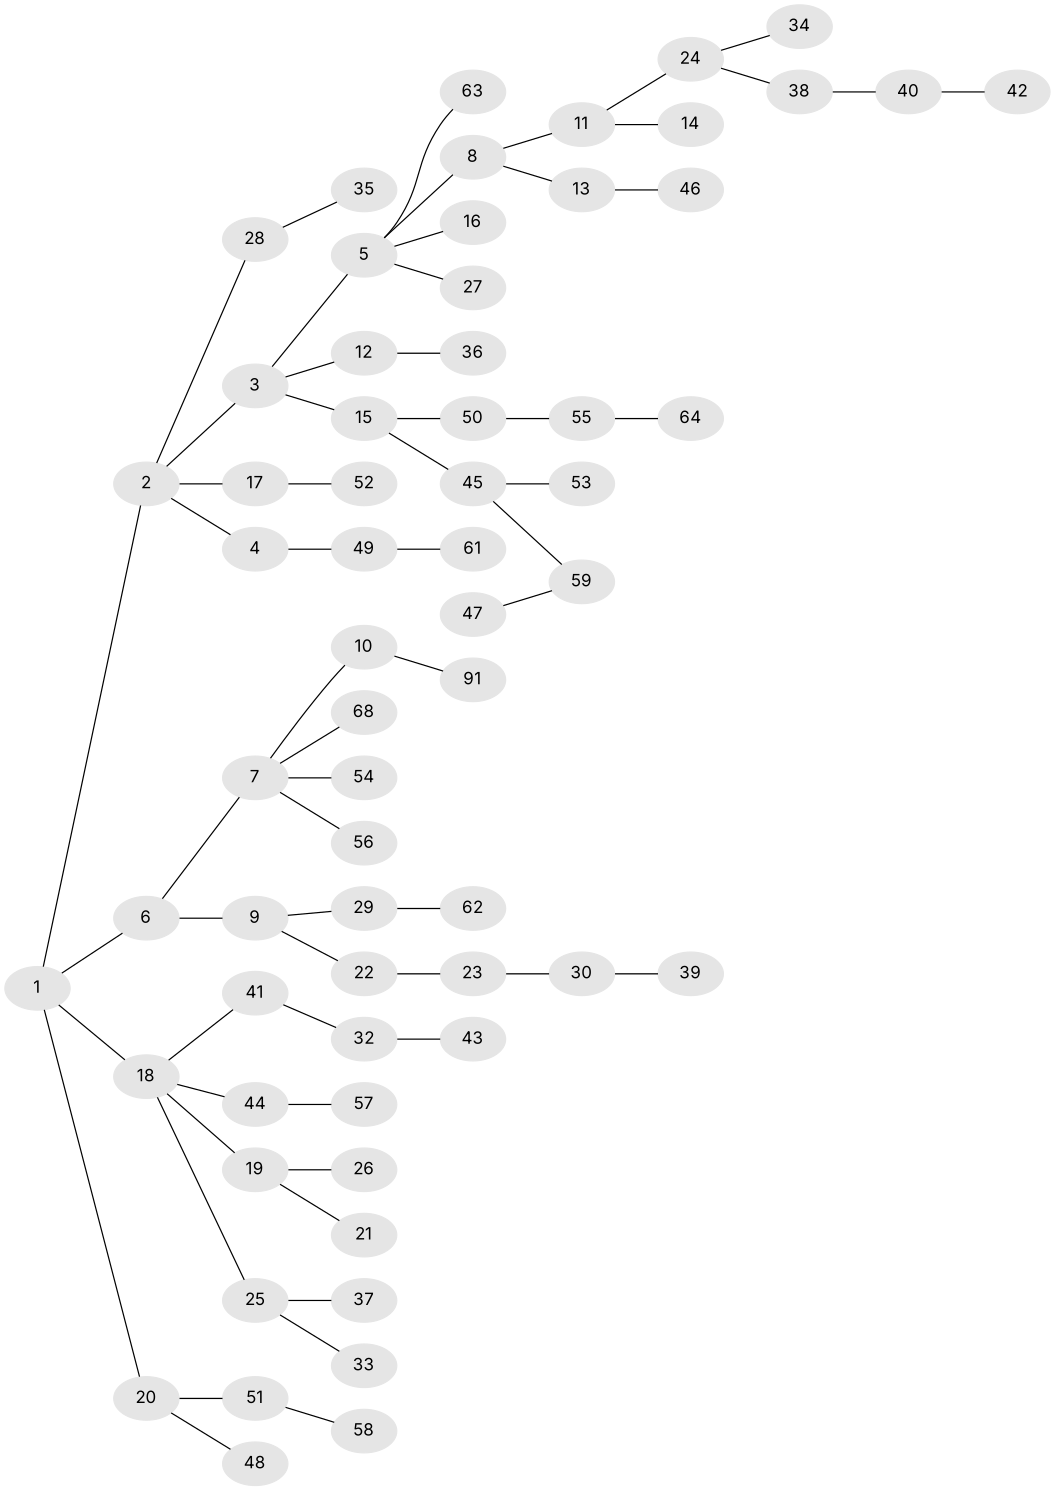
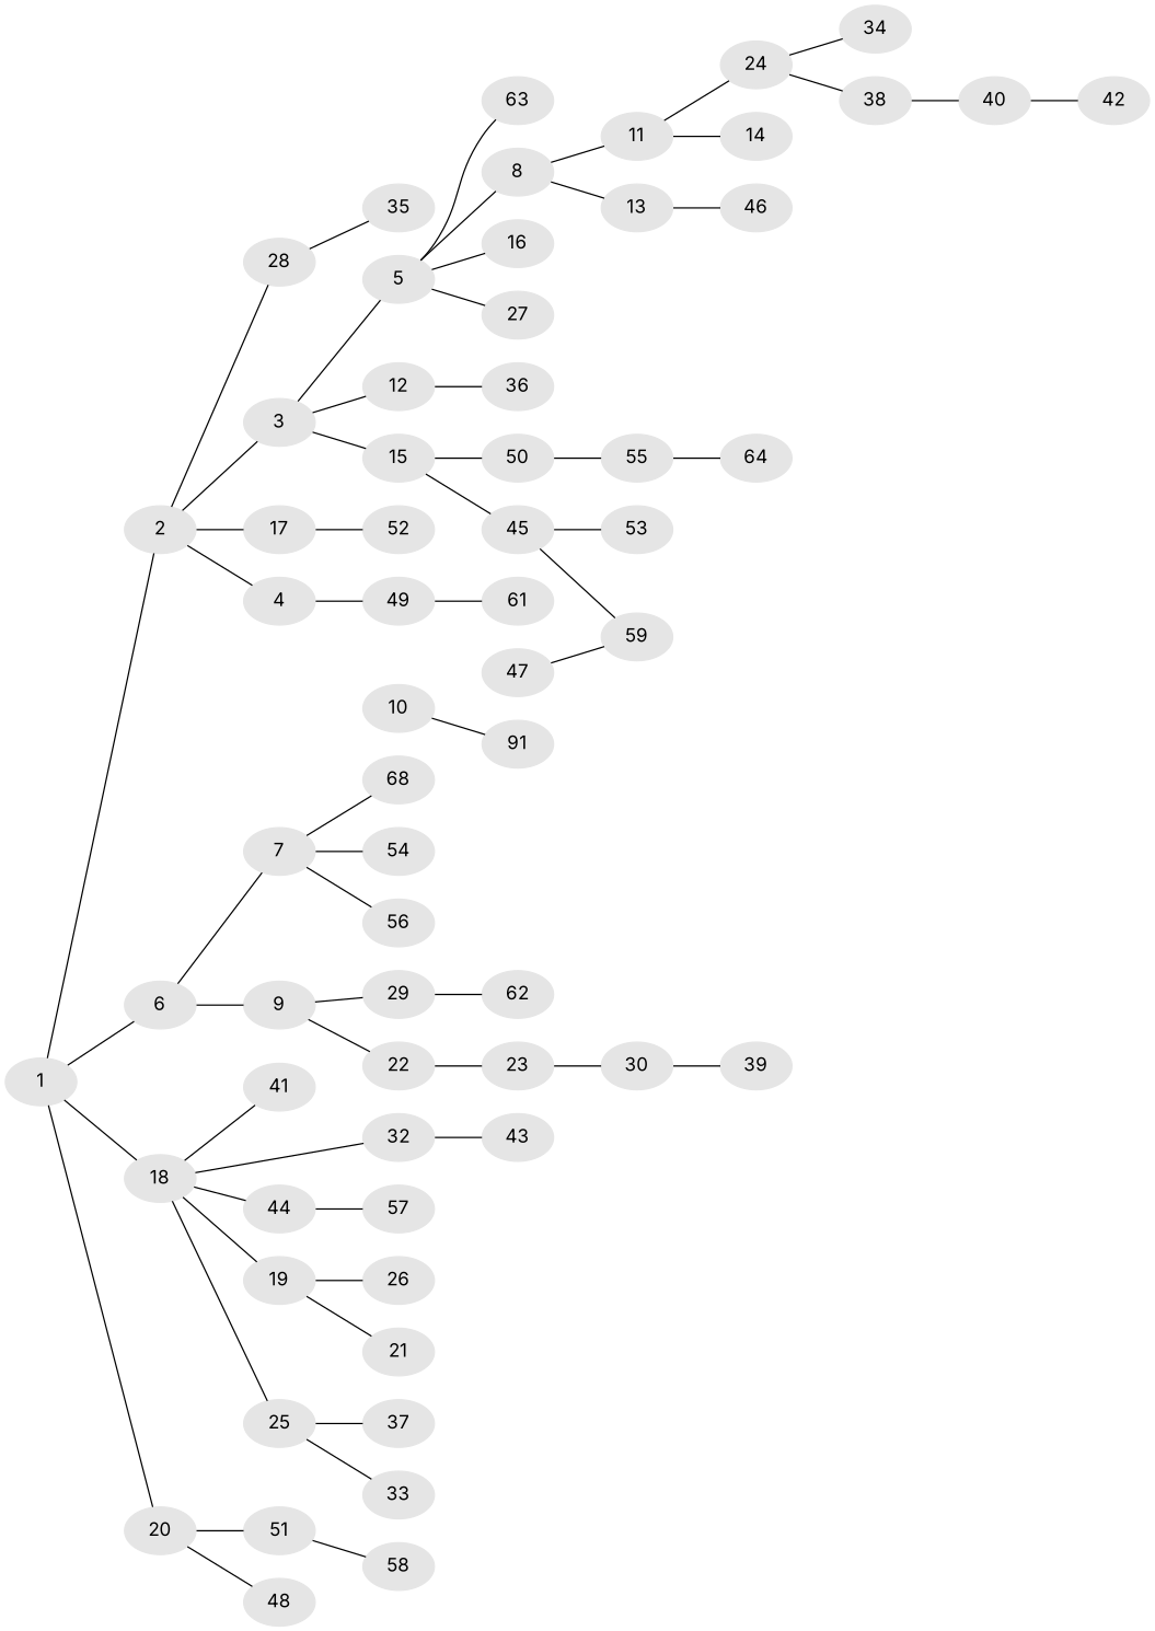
  graph {
    fontname=Inter
    rankdir=LR
    node [color=gray90 fontname=Inter style=filled]
    edge [fontname=Inter]
    1
    2
    6
    18
    20
    3
    4
    17
    28
    7
    9
    19
    25
    32
    41
    44
    48
    51
    5
    12
    15
    49
    52
    35
    8
    16
    27
    63
    36
    45
    50
    61
    11
    13
    10
    54
    56
    n38 [label=68]
    22
    29
    n41 [label=91]
    14
    24
    46
    23
    62
    34
    38
    53
    59
    55
    21
    26
    33
    37
    43
    57
    58
    30
    39
    40
    42
    47
    64
    1 -- 2
    1 -- 6
    1 -- 18
    1 -- 20
    2 -- 3
    2 -- 4
    2 -- 17
    2 -- 28
    6 -- 7
    6 -- 9
    18 -- 19
    18 -- 25
-   41 -- 32
+   18 -- 32
    18 -- 41
    18 -- 44
    20 -- 48
    20 -- 51
    3 -- 5
    3 -- 12
    3 -- 15
    4 -- 49
    17 -- 52
    28 -- 35
-   7 -- 10
    7 -- 54
    7 -- 56
    7 -- n38
    9 -- 22
    9 -- 29
    19 -- 21
    19 -- 26
    25 -- 33
    25 -- 37
    32 -- 43
    44 -- 57
    51 -- 58
    5 -- 8
    5 -- 16
    5 -- 27
    5 -- 63
    12 -- 36
    15 -- 45
    15 -- 50
    49 -- 61
    8 -- 11
    8 -- 13
    45 -- 53
    45 -- 59
    50 -- 55
    11 -- 14
    11 -- 24
    13 -- 46
    10 -- n41
    22 -- 23
    29 -- 62
    24 -- 34
    24 -- 38
    23 -- 30
    38 -- 40
    55 -- 64
    30 -- 39
    40 -- 42
    47 -- 59
  }
